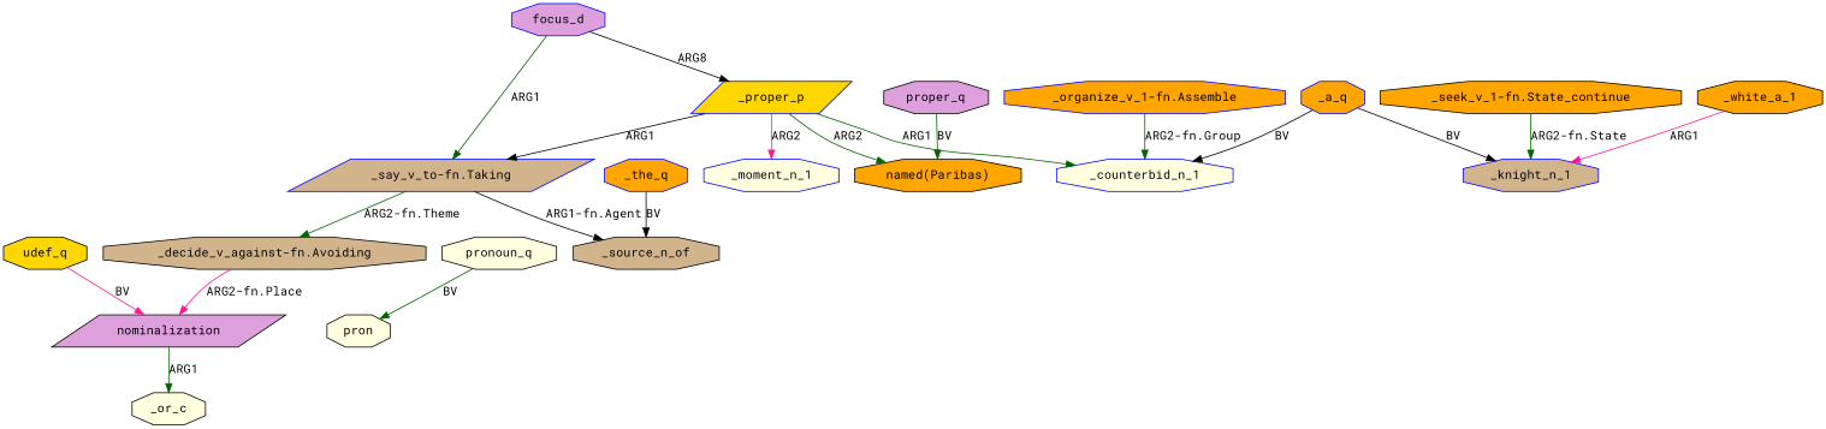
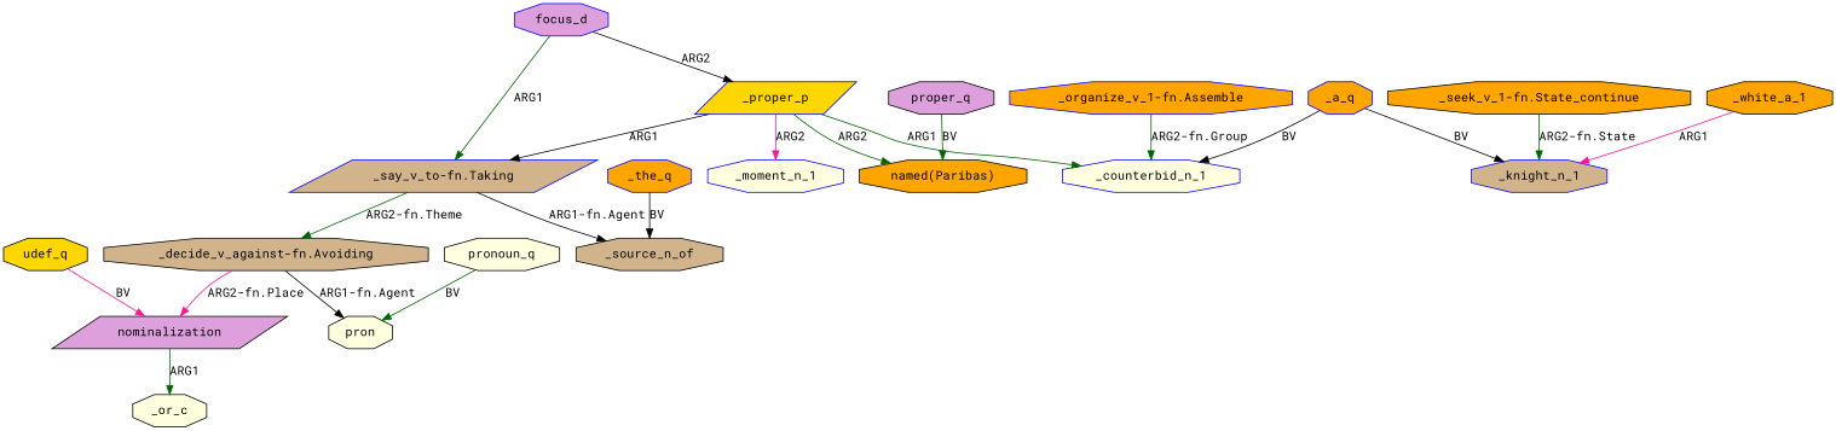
  digraph {
    fontname="Roboto Mono"
    node [color=black fillcolor=orange fontname="Roboto Mono" shape=octagon style=filled]
    edge [color=darkgreen fontname="Roboto Mono"]
    "_say_v_to-fn.Taking" [color=blue fillcolor=tan shape=parallelogram]
    "_decide_v_against-fn.Avoiding" [fillcolor=tan]
    _source_n_of [fillcolor=tan]
    nominalization [fillcolor=plum shape=parallelogram]
    pron [fillcolor=lightyellow]
    _or_c [fillcolor=lightyellow]
    n7 [color=blue fillcolor=gold label=_proper_p shape=parallelogram]
    _counterbid_n_1 [color=blue fillcolor=lightyellow]
    "named(Paribas)"
    _moment_n_1 [color=blue fillcolor=lightyellow]
    focus_d [color=blue fillcolor=plum]
    proper_q [fillcolor=plum]
    udef_q [fillcolor=gold]
    "_organize_v_1-fn.Assemble" [color=blue]
    pronoun_q [fillcolor=lightyellow]
    _a_q [color=blue]
    _knight_n_1 [color=blue fillcolor=tan]
    _the_q [color=blue]
    _white_a_1
    "_seek_v_1-fn.State_continue"
    "_say_v_to-fn.Taking" -> "_decide_v_against-fn.Avoiding" [label="ARG2-fn.Theme"]
    "_say_v_to-fn.Taking" -> _source_n_of [color=black label="ARG1-fn.Agent"]
    "_decide_v_against-fn.Avoiding" -> nominalization [color=deeppink label="ARG2-fn.Place"]
+   "_decide_v_against-fn.Avoiding" -> pron [color=black label="ARG1-fn.Agent"]
    nominalization -> _or_c [label=ARG1]
    n7 -> "_say_v_to-fn.Taking" [color=black label=ARG1]
    n7 -> _counterbid_n_1 [label=ARG1]
    n7 -> "named(Paribas)" [label=ARG2]
    n7 -> _moment_n_1 [color=deeppink label=ARG2]
    focus_d -> "_say_v_to-fn.Taking" [label=ARG1]
-   focus_d -> n7 [color=black label=ARG8]
+   focus_d -> n7 [color=black label=ARG2]
    proper_q -> "named(Paribas)" [label=BV]
    udef_q -> nominalization [color=deeppink label=BV]
    "_organize_v_1-fn.Assemble" -> _counterbid_n_1 [label="ARG2-fn.Group"]
    pronoun_q -> pron [label=BV]
    _a_q -> _counterbid_n_1 [color=black label=BV]
    _a_q -> _knight_n_1 [color=black label=BV]
    _the_q -> _source_n_of [color=black label=BV]
    _white_a_1 -> _knight_n_1 [color=deeppink label=ARG1]
    "_seek_v_1-fn.State_continue" -> _knight_n_1 [label="ARG2-fn.State"]
  }
